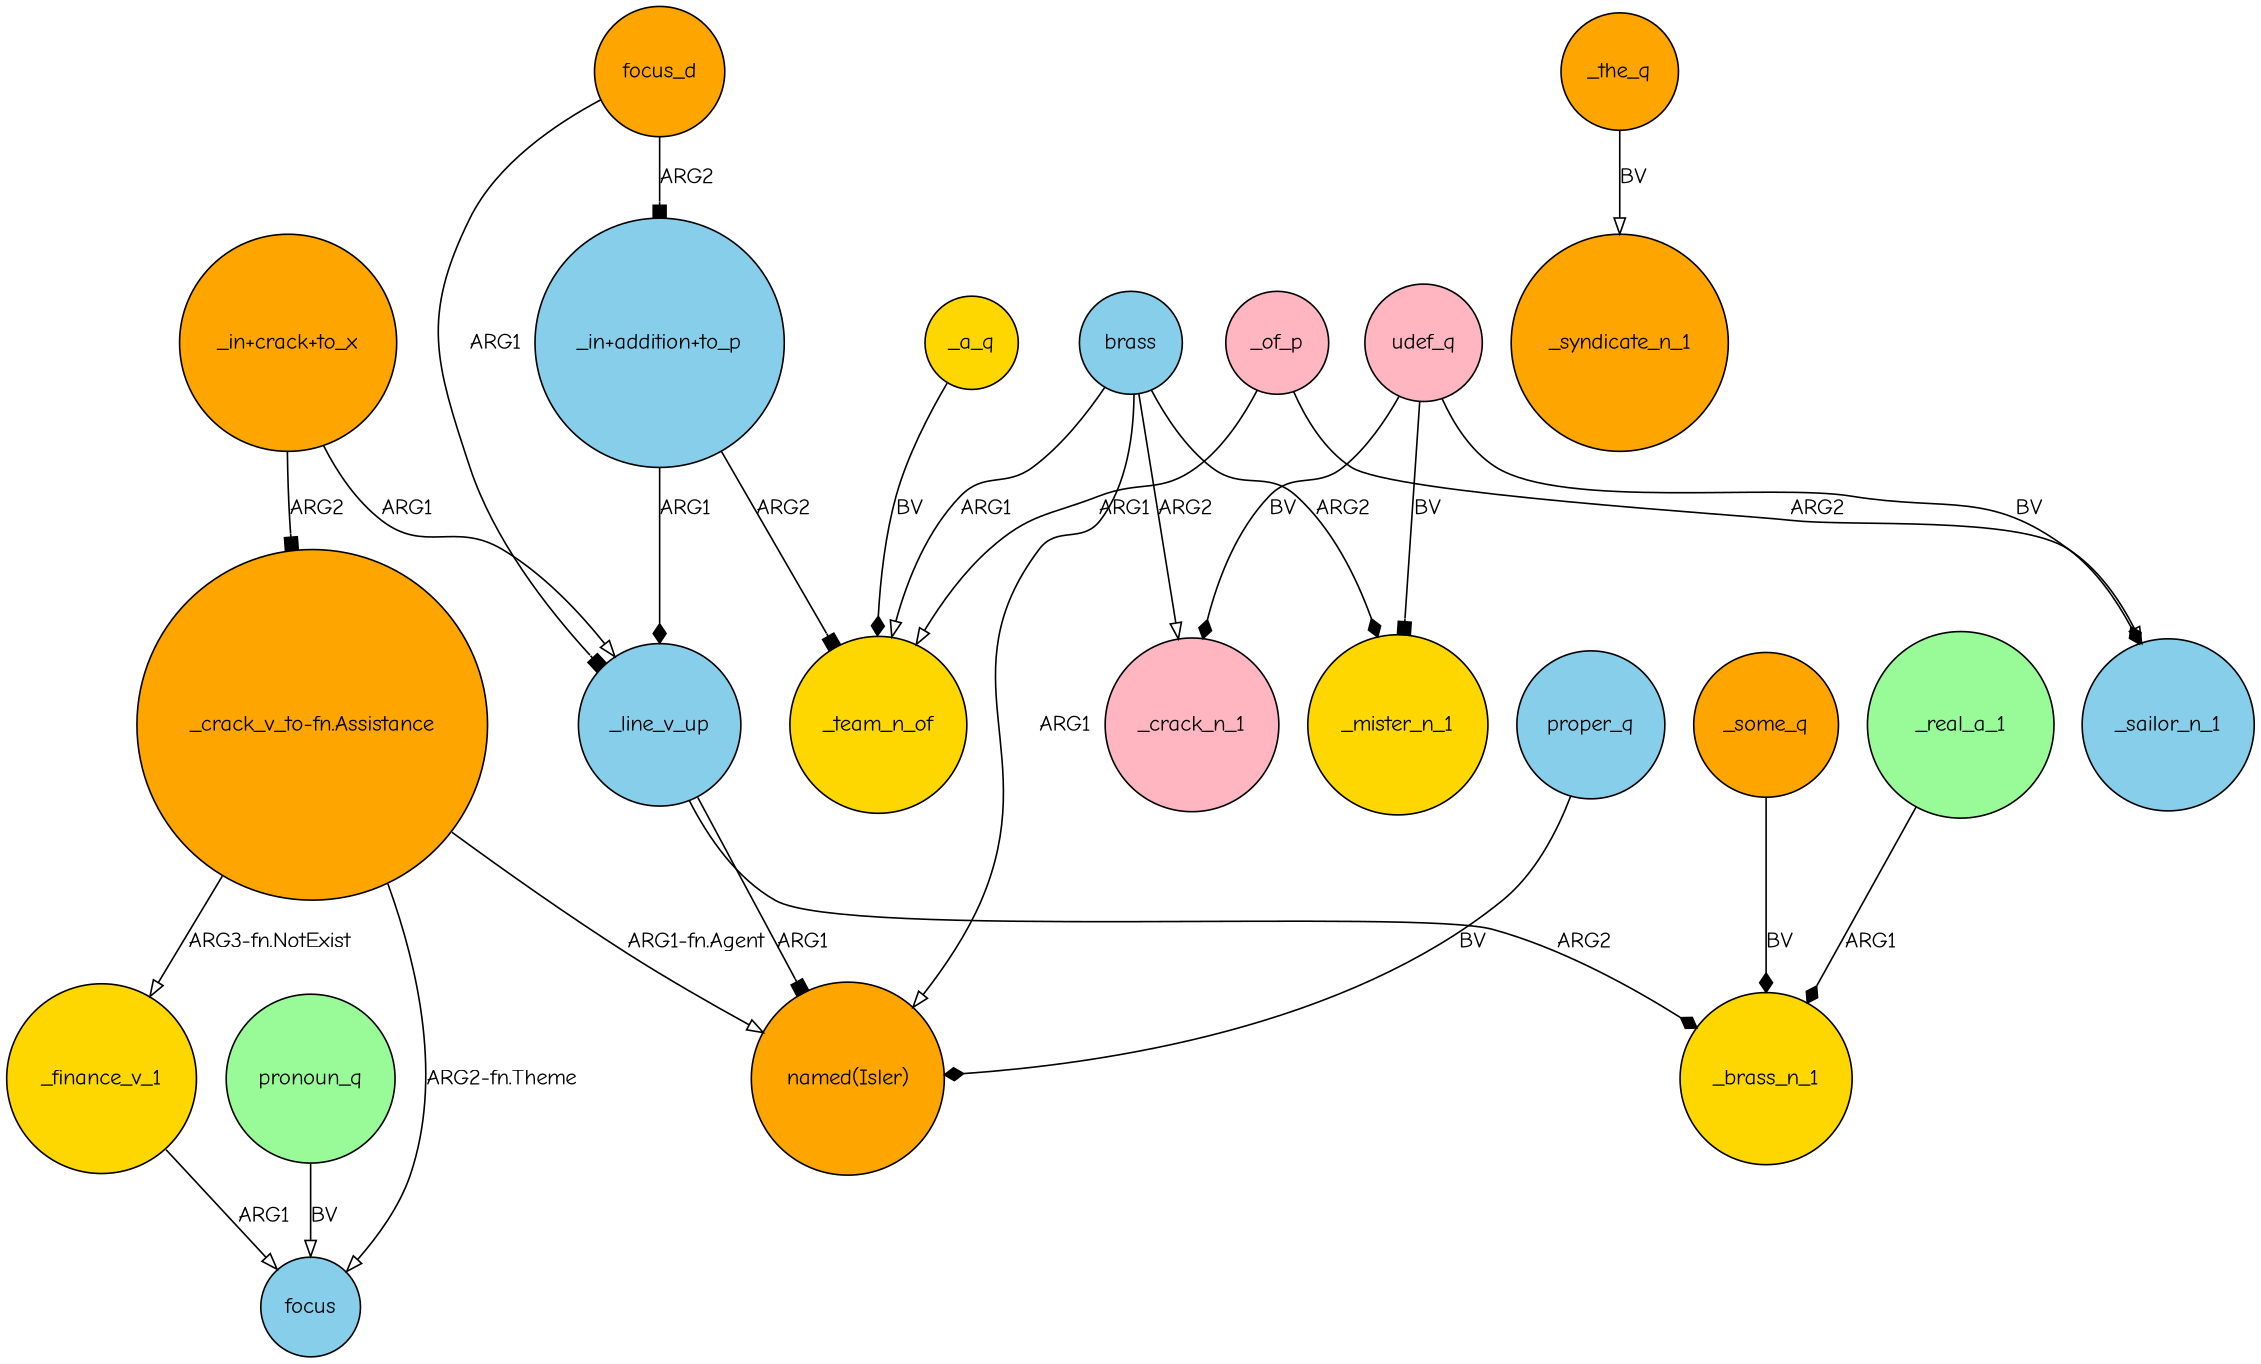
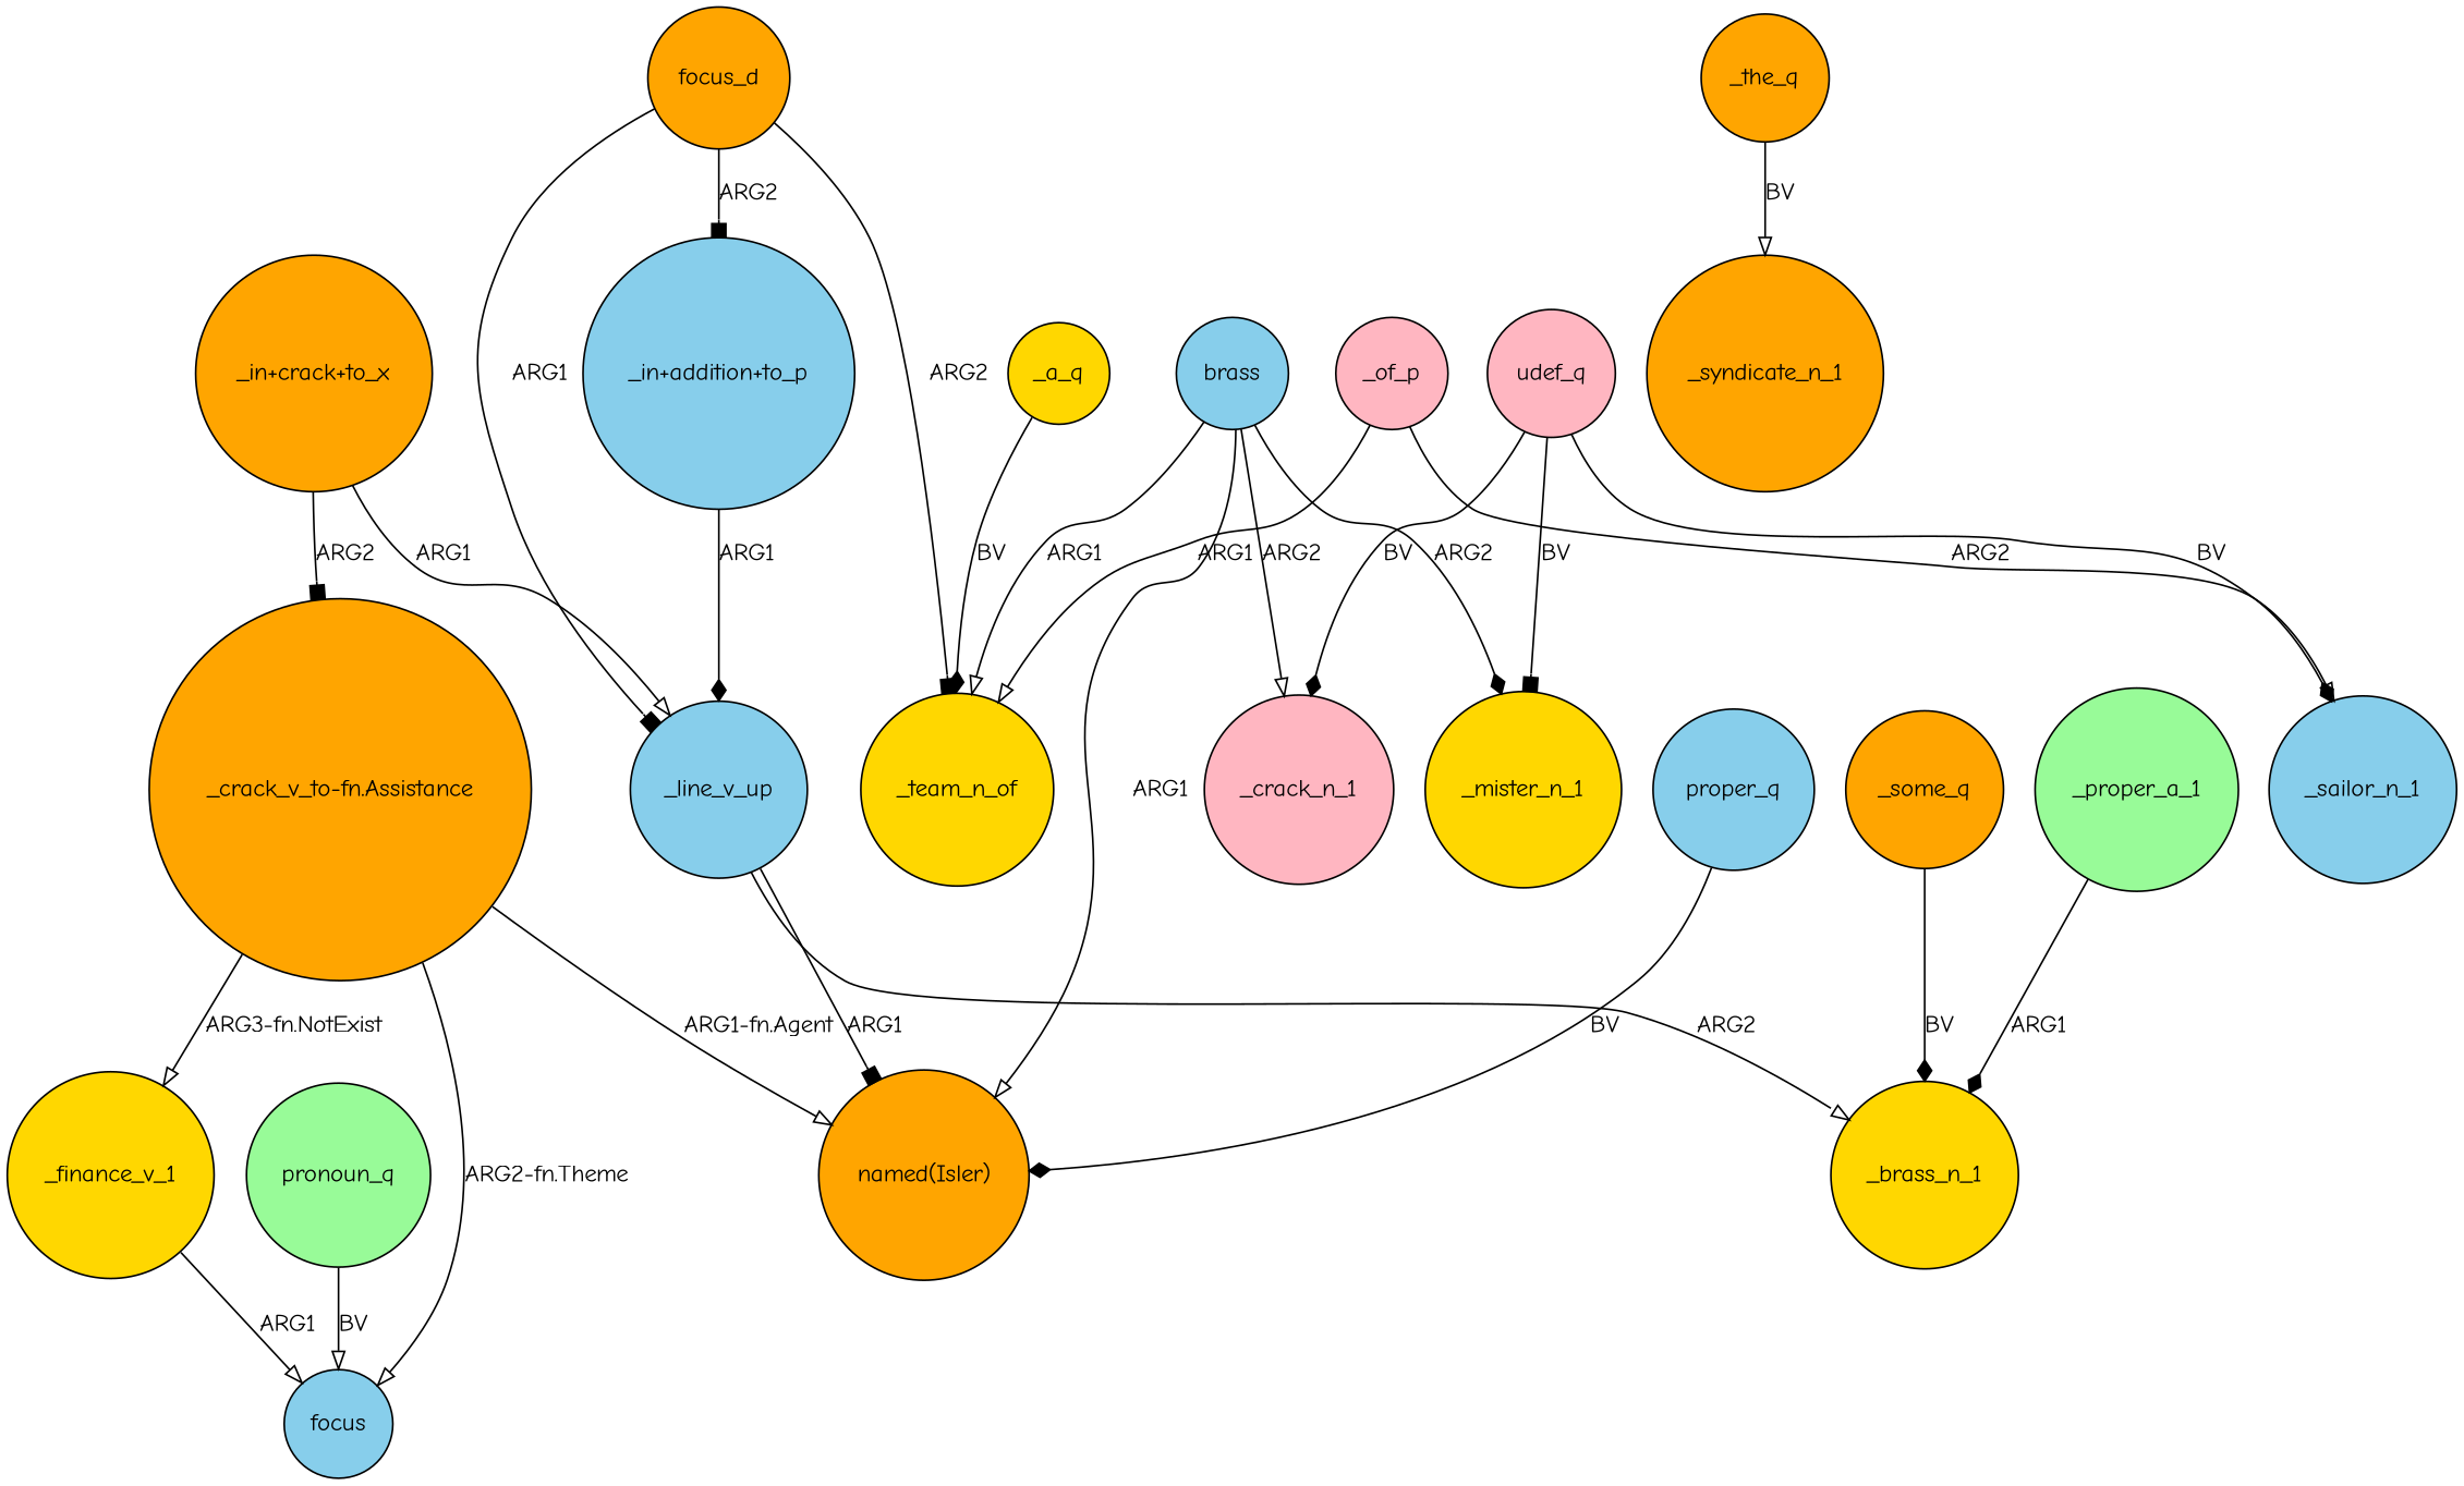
  digraph {
    fontname="Comic Neue"
    node [fillcolor=orange fontname="Comic Neue" shape=circle style=filled]
    edge [arrowhead=onormal fontname="Comic Neue"]
    n1 [fillcolor=skyblue label=brass]
    _team_n_of [fillcolor=gold]
    "named(Isler)"
    _mister_n_1 [fillcolor=gold]
    _crack_n_1 [fillcolor=lightpink]
    _finance_v_1 [fillcolor=gold]
    n7 [fillcolor=skyblue label=focus]
    _syndicate_n_1
    _a_q [fillcolor=gold]
    _line_v_up [fillcolor=skyblue]
    _brass_n_1 [fillcolor=gold]
    udef_q [fillcolor=lightpink]
    _sailor_n_1 [fillcolor=skyblue]
    n14 [label="_crack_v_to-fn.Assistance"]
    proper_q [fillcolor=skyblue]
    _some_q
    pronoun_q [fillcolor=palegreen]
    "_in+addition+to_p" [fillcolor=skyblue]
-   _real_a_1 [fillcolor=palegreen]
+   _real_a_1 [fillcolor=palegreen label=_proper_a_1]
    focus_d
    n21 [label="_in+crack+to_x"]
    _of_p [fillcolor=lightpink]
    _the_q
    n1 -> _team_n_of [label=ARG1]
    n1 -> "named(Isler)" [label=ARG1]
    n1 -> _mister_n_1 [arrowhead=diamond label=ARG2]
    n1 -> _crack_n_1 [label=ARG2]
    _finance_v_1 -> n7 [label=ARG1]
    _a_q -> _team_n_of [arrowhead=diamond label=BV]
    _line_v_up -> "named(Isler)" [arrowhead=box label=ARG1]
-   _line_v_up -> _brass_n_1 [arrowhead=diamond label=ARG2]
+   _line_v_up -> _brass_n_1 [label=ARG2]
    udef_q -> _mister_n_1 [arrowhead=box label=BV]
    udef_q -> _crack_n_1 [arrowhead=diamond label=BV]
    udef_q -> _sailor_n_1 [arrowhead=diamond label=BV]
    n14 -> "named(Isler)" [label="ARG1-fn.Agent"]
    n14 -> _finance_v_1 [label="ARG3-fn.NotExist"]
    n14 -> n7 [label="ARG2-fn.Theme"]
    proper_q -> "named(Isler)" [arrowhead=diamond label=BV]
    _some_q -> _brass_n_1 [arrowhead=diamond label=BV]
    pronoun_q -> n7 [label=BV]
-   "_in+addition+to_p" -> _team_n_of [arrowhead=box label=ARG2]
+   focus_d -> _team_n_of [arrowhead=box label=ARG2]
    "_in+addition+to_p" -> _line_v_up [arrowhead=diamond label=ARG1]
    _real_a_1 -> _brass_n_1 [arrowhead=diamond label=ARG1]
    focus_d -> _line_v_up [arrowhead=box label=ARG1]
    focus_d -> "_in+addition+to_p" [arrowhead=box label=ARG2]
    n21 -> _line_v_up [label=ARG1]
    n21 -> n14 [arrowhead=box label=ARG2]
    _of_p -> _team_n_of [label=ARG1]
    _of_p -> _sailor_n_1 [label=ARG2]
    _the_q -> _syndicate_n_1 [label=BV]
  }
